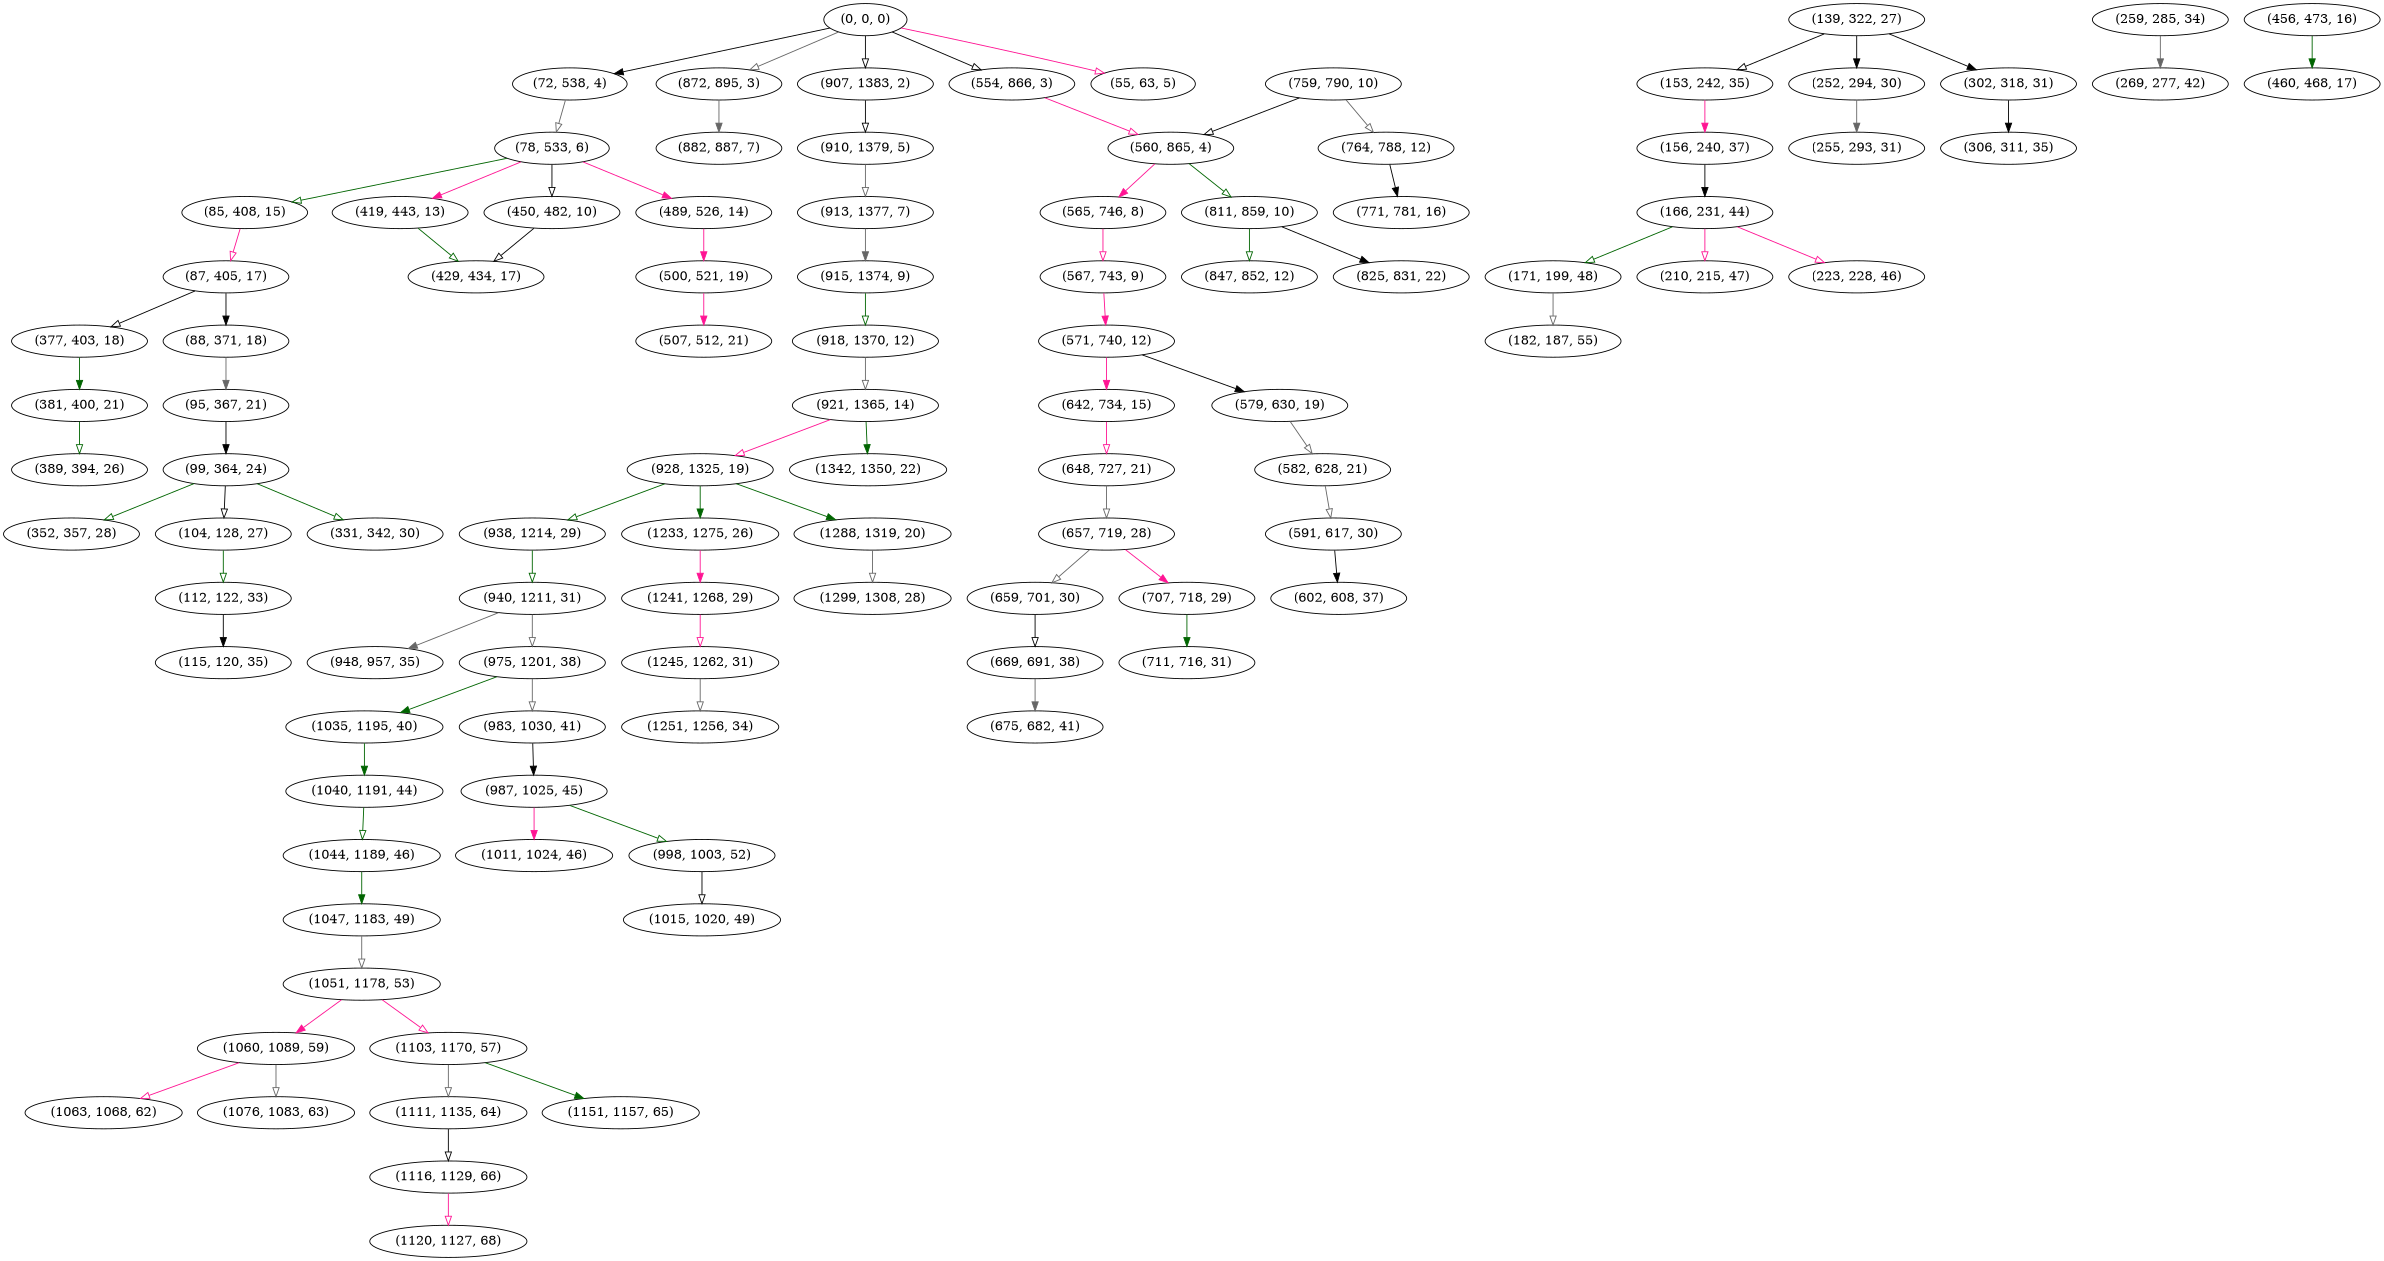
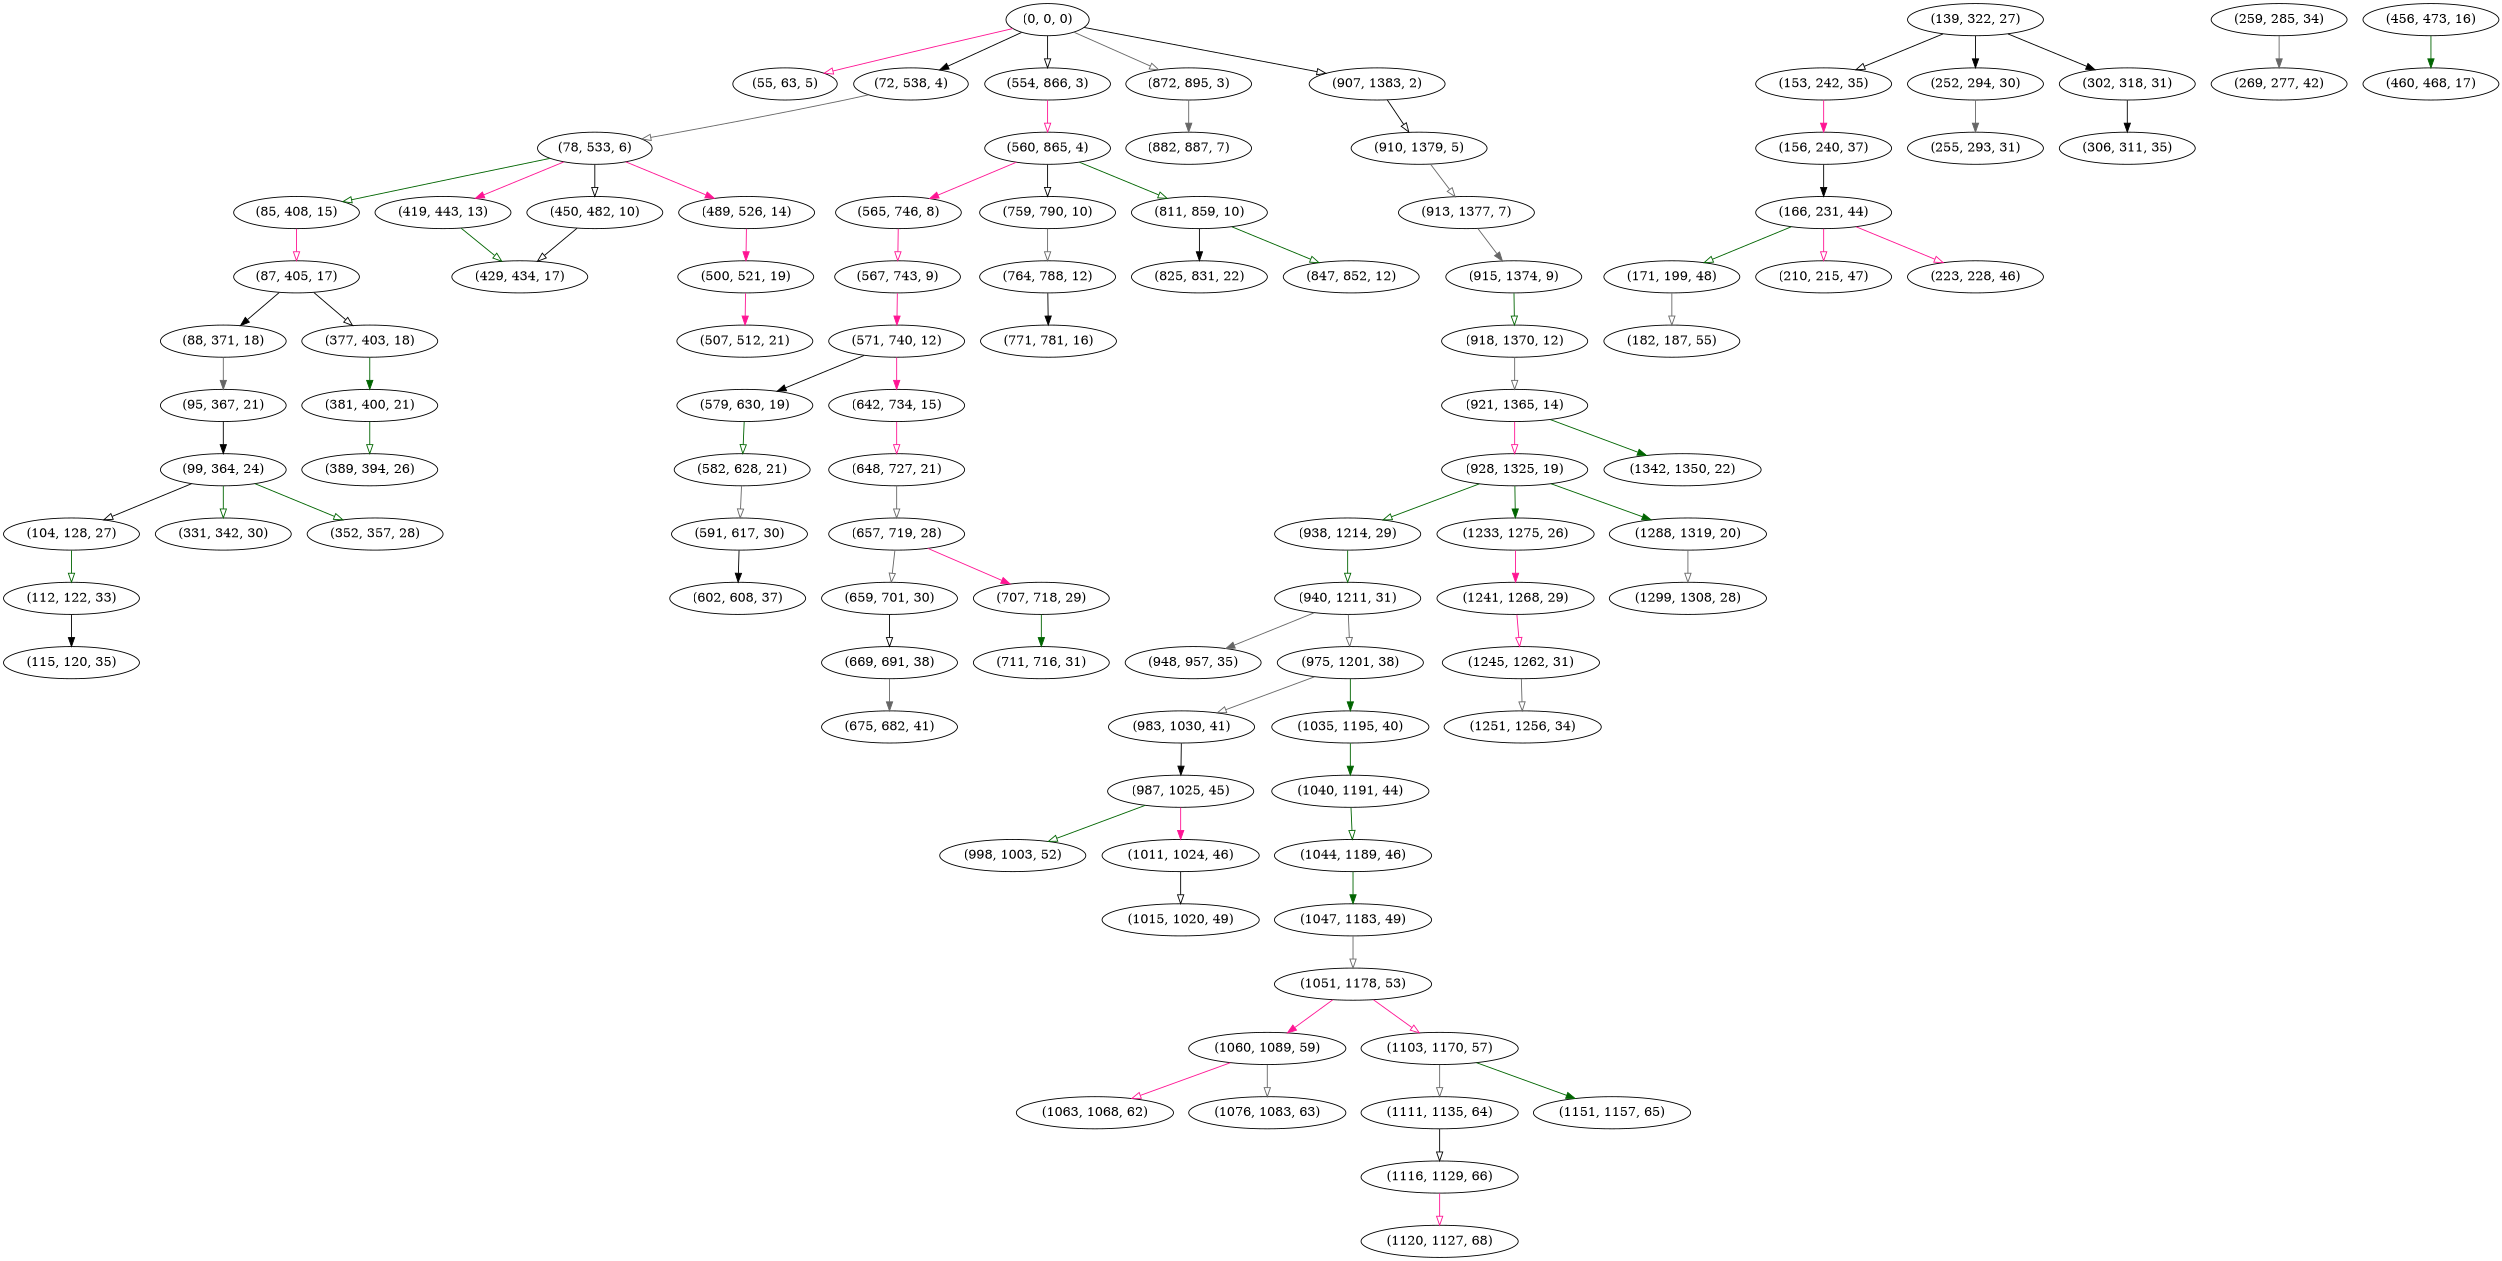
  digraph {
    edge [arrowhead=onormal color=black]
    "(0, 0, 0)"
    "(55, 63, 5)"
    "(72, 538, 4)"
    "(554, 866, 3)"
    "(872, 895, 3)"
    "(907, 1383, 2)"
    n7 [label="(78, 533, 6)"]
    "(560, 865, 4)"
    "(882, 887, 7)"
    "(910, 1379, 5)"
    "(85, 408, 15)"
    "(419, 443, 13)"
    "(450, 482, 10)"
    "(489, 526, 14)"
    "(87, 405, 17)"
    "(429, 434, 17)"
    "(500, 521, 19)"
    "(88, 371, 18)"
    "(377, 403, 18)"
    "(95, 367, 21)"
    "(381, 400, 21)"
    "(99, 364, 24)"
    "(104, 128, 27)"
    "(331, 342, 30)"
    "(352, 357, 28)"
    "(112, 122, 33)"
    "(139, 322, 27)"
    "(153, 242, 35)"
    "(252, 294, 30)"
    "(302, 318, 31)"
    "(115, 120, 35)"
    "(156, 240, 37)"
    "(255, 293, 31)"
    "(306, 311, 35)"
    "(166, 231, 44)"
    "(171, 199, 48)"
    "(210, 215, 47)"
    "(223, 228, 46)"
    "(182, 187, 55)"
    "(259, 285, 34)"
    "(269, 277, 42)"
    "(389, 394, 26)"
    "(456, 473, 16)"
    "(460, 468, 17)"
    "(507, 512, 21)"
    "(565, 746, 8)"
    "(759, 790, 10)"
    "(811, 859, 10)"
    "(567, 743, 9)"
    "(764, 788, 12)"
    "(825, 831, 22)"
    "(847, 852, 12)"
    "(571, 740, 12)"
    "(579, 630, 19)"
    "(642, 734, 15)"
    "(582, 628, 21)"
    "(648, 727, 21)"
    "(591, 617, 30)"
    "(602, 608, 37)"
    "(657, 719, 28)"
    "(659, 701, 30)"
    "(707, 718, 29)"
    "(669, 691, 38)"
    "(711, 716, 31)"
    "(675, 682, 41)"
    "(771, 781, 16)"
    "(913, 1377, 7)"
    "(915, 1374, 9)"
    "(918, 1370, 12)"
    "(921, 1365, 14)"
    "(928, 1325, 19)"
    "(1342, 1350, 22)"
    "(938, 1214, 29)"
    "(1233, 1275, 26)"
    "(1288, 1319, 20)"
    "(940, 1211, 31)"
    "(1241, 1268, 29)"
    "(1299, 1308, 28)"
    "(948, 957, 35)"
    "(975, 1201, 38)"
    "(983, 1030, 41)"
    "(1035, 1195, 40)"
    "(987, 1025, 45)"
    "(1040, 1191, 44)"
    "(998, 1003, 52)"
    "(1011, 1024, 46)"
    "(1015, 1020, 49)"
    "(1044, 1189, 46)"
    "(1047, 1183, 49)"
    "(1051, 1178, 53)"
    "(1060, 1089, 59)"
    "(1103, 1170, 57)"
    "(1063, 1068, 62)"
    "(1076, 1083, 63)"
    "(1111, 1135, 64)"
    "(1151, 1157, 65)"
    "(1116, 1129, 66)"
    "(1120, 1127, 68)"
    "(1245, 1262, 31)"
    "(1251, 1256, 34)"
    "(0, 0, 0)" -> "(55, 63, 5)" [color=deeppink]
    "(0, 0, 0)" -> "(72, 538, 4)" [arrowhead=normal]
    "(0, 0, 0)" -> "(554, 866, 3)"
    "(0, 0, 0)" -> "(872, 895, 3)" [color=gray40]
    "(0, 0, 0)" -> "(907, 1383, 2)"
    "(72, 538, 4)" -> n7 [color=gray40]
    "(554, 866, 3)" -> "(560, 865, 4)" [color=deeppink]
    "(872, 895, 3)" -> "(882, 887, 7)" [arrowhead=normal color=gray40]
    "(907, 1383, 2)" -> "(910, 1379, 5)"
    n7 -> "(85, 408, 15)" [color=darkgreen]
    n7 -> "(419, 443, 13)" [arrowhead=normal color=deeppink]
    n7 -> "(450, 482, 10)"
    n7 -> "(489, 526, 14)" [arrowhead=normal color=deeppink]
    "(560, 865, 4)" -> "(565, 746, 8)" [arrowhead=normal color=deeppink]
-   "(759, 790, 10)" -> "(560, 865, 4)"
+   "(560, 865, 4)" -> "(759, 790, 10)"
    "(560, 865, 4)" -> "(811, 859, 10)" [color=darkgreen]
    "(910, 1379, 5)" -> "(913, 1377, 7)" [color=gray40]
    "(85, 408, 15)" -> "(87, 405, 17)" [color=deeppink]
    "(419, 443, 13)" -> "(429, 434, 17)" [color=darkgreen]
    "(450, 482, 10)" -> "(429, 434, 17)"
    "(489, 526, 14)" -> "(500, 521, 19)" [arrowhead=normal color=deeppink]
    "(87, 405, 17)" -> "(88, 371, 18)" [arrowhead=normal]
    "(87, 405, 17)" -> "(377, 403, 18)"
    "(500, 521, 19)" -> "(507, 512, 21)" [arrowhead=normal color=deeppink]
    "(88, 371, 18)" -> "(95, 367, 21)" [arrowhead=normal color=gray40]
    "(377, 403, 18)" -> "(381, 400, 21)" [arrowhead=normal color=darkgreen]
    "(95, 367, 21)" -> "(99, 364, 24)" [arrowhead=normal]
    "(381, 400, 21)" -> "(389, 394, 26)" [color=darkgreen]
    "(99, 364, 24)" -> "(104, 128, 27)"
    "(99, 364, 24)" -> "(331, 342, 30)" [color=darkgreen]
    "(99, 364, 24)" -> "(352, 357, 28)" [color=darkgreen]
    "(104, 128, 27)" -> "(112, 122, 33)" [color=darkgreen]
    "(112, 122, 33)" -> "(115, 120, 35)" [arrowhead=normal]
    "(139, 322, 27)" -> "(153, 242, 35)"
    "(139, 322, 27)" -> "(252, 294, 30)" [arrowhead=normal]
    "(139, 322, 27)" -> "(302, 318, 31)" [arrowhead=normal]
    "(153, 242, 35)" -> "(156, 240, 37)" [arrowhead=normal color=deeppink]
    "(252, 294, 30)" -> "(255, 293, 31)" [arrowhead=normal color=gray40]
    "(302, 318, 31)" -> "(306, 311, 35)" [arrowhead=normal]
    "(156, 240, 37)" -> "(166, 231, 44)" [arrowhead=normal]
    "(166, 231, 44)" -> "(171, 199, 48)" [color=darkgreen]
    "(166, 231, 44)" -> "(210, 215, 47)" [color=deeppink]
    "(166, 231, 44)" -> "(223, 228, 46)" [color=deeppink]
    "(171, 199, 48)" -> "(182, 187, 55)" [color=gray40]
    "(259, 285, 34)" -> "(269, 277, 42)" [arrowhead=normal color=gray40]
    "(456, 473, 16)" -> "(460, 468, 17)" [arrowhead=normal color=darkgreen]
    "(565, 746, 8)" -> "(567, 743, 9)" [color=deeppink]
    "(759, 790, 10)" -> "(764, 788, 12)" [color=gray40]
    "(811, 859, 10)" -> "(825, 831, 22)" [arrowhead=normal]
    "(811, 859, 10)" -> "(847, 852, 12)" [color=darkgreen]
    "(567, 743, 9)" -> "(571, 740, 12)" [arrowhead=normal color=deeppink]
    "(764, 788, 12)" -> "(771, 781, 16)" [arrowhead=normal]
    "(571, 740, 12)" -> "(579, 630, 19)" [arrowhead=normal]
    "(571, 740, 12)" -> "(642, 734, 15)" [arrowhead=normal color=deeppink]
-   "(579, 630, 19)" -> "(582, 628, 21)" [color=gray40]
+   "(579, 630, 19)" -> "(582, 628, 21)" [color=darkgreen]
    "(642, 734, 15)" -> "(648, 727, 21)" [color=deeppink]
    "(582, 628, 21)" -> "(591, 617, 30)" [color=gray40]
    "(648, 727, 21)" -> "(657, 719, 28)" [color=gray40]
    "(591, 617, 30)" -> "(602, 608, 37)" [arrowhead=normal]
    "(657, 719, 28)" -> "(659, 701, 30)" [color=gray40]
    "(657, 719, 28)" -> "(707, 718, 29)" [arrowhead=normal color=deeppink]
    "(659, 701, 30)" -> "(669, 691, 38)"
    "(707, 718, 29)" -> "(711, 716, 31)" [arrowhead=normal color=darkgreen]
    "(669, 691, 38)" -> "(675, 682, 41)" [arrowhead=normal color=gray40]
    "(913, 1377, 7)" -> "(915, 1374, 9)" [arrowhead=normal color=gray40]
    "(915, 1374, 9)" -> "(918, 1370, 12)" [color=darkgreen]
    "(918, 1370, 12)" -> "(921, 1365, 14)" [color=gray40]
    "(921, 1365, 14)" -> "(928, 1325, 19)" [color=deeppink]
    "(921, 1365, 14)" -> "(1342, 1350, 22)" [arrowhead=normal color=darkgreen]
    "(928, 1325, 19)" -> "(938, 1214, 29)" [color=darkgreen]
    "(928, 1325, 19)" -> "(1233, 1275, 26)" [arrowhead=normal color=darkgreen]
    "(928, 1325, 19)" -> "(1288, 1319, 20)" [arrowhead=normal color=darkgreen]
    "(938, 1214, 29)" -> "(940, 1211, 31)" [color=darkgreen]
    "(1233, 1275, 26)" -> "(1241, 1268, 29)" [arrowhead=normal color=deeppink]
    "(1288, 1319, 20)" -> "(1299, 1308, 28)" [color=gray40]
    "(940, 1211, 31)" -> "(948, 957, 35)" [arrowhead=normal color=gray40]
    "(940, 1211, 31)" -> "(975, 1201, 38)" [color=gray40]
    "(1241, 1268, 29)" -> "(1245, 1262, 31)" [color=deeppink]
    "(975, 1201, 38)" -> "(983, 1030, 41)" [color=gray40]
    "(975, 1201, 38)" -> "(1035, 1195, 40)" [arrowhead=normal color=darkgreen]
    "(983, 1030, 41)" -> "(987, 1025, 45)" [arrowhead=normal]
    "(1035, 1195, 40)" -> "(1040, 1191, 44)" [arrowhead=normal color=darkgreen]
    "(987, 1025, 45)" -> "(998, 1003, 52)" [color=darkgreen]
    "(987, 1025, 45)" -> "(1011, 1024, 46)" [arrowhead=normal color=deeppink]
    "(1040, 1191, 44)" -> "(1044, 1189, 46)" [color=darkgreen]
-   "(998, 1003, 52)" -> "(1015, 1020, 49)"
+   "(1011, 1024, 46)" -> "(1015, 1020, 49)"
    "(1044, 1189, 46)" -> "(1047, 1183, 49)" [arrowhead=normal color=darkgreen]
    "(1047, 1183, 49)" -> "(1051, 1178, 53)" [color=gray40]
    "(1051, 1178, 53)" -> "(1060, 1089, 59)" [arrowhead=normal color=deeppink]
    "(1051, 1178, 53)" -> "(1103, 1170, 57)" [color=deeppink]
    "(1060, 1089, 59)" -> "(1063, 1068, 62)" [color=deeppink]
    "(1060, 1089, 59)" -> "(1076, 1083, 63)" [color=gray40]
    "(1103, 1170, 57)" -> "(1111, 1135, 64)" [color=gray40]
    "(1103, 1170, 57)" -> "(1151, 1157, 65)" [arrowhead=normal color=darkgreen]
    "(1111, 1135, 64)" -> "(1116, 1129, 66)"
    "(1116, 1129, 66)" -> "(1120, 1127, 68)" [color=deeppink]
    "(1245, 1262, 31)" -> "(1251, 1256, 34)" [color=gray40]
  }
